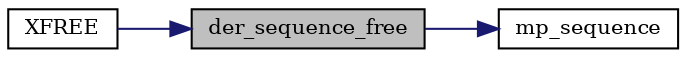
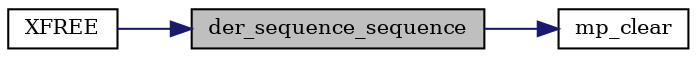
  digraph {
    fontname="DejaVu Serif"
    rankdir=LR
    node [color=black fillcolor=white fontname="DejaVu Serif" fontsize=10 shape=record style=filled]
    edge [color=midnightblue fontname="DejaVu Serif" fontsize=10 labelfontname=Helvetica labelfontsize=10 style=solid]
-   n1 [fillcolor=grey75 fontcolor=black height=0.2 label=der_sequence_free width=0.4]
-   n2 [height=0.2 label=mp_sequence width=0.4]
+   n1 [fillcolor=grey75 fontcolor=black height=0.2 label=der_sequence_sequence width=0.4]
+   n2 [height=0.2 label=mp_clear width=0.4]
    n3 [height=0.2 label=XFREE width=0.4]
    n1 -> n2
    n3 -> n1
  }
